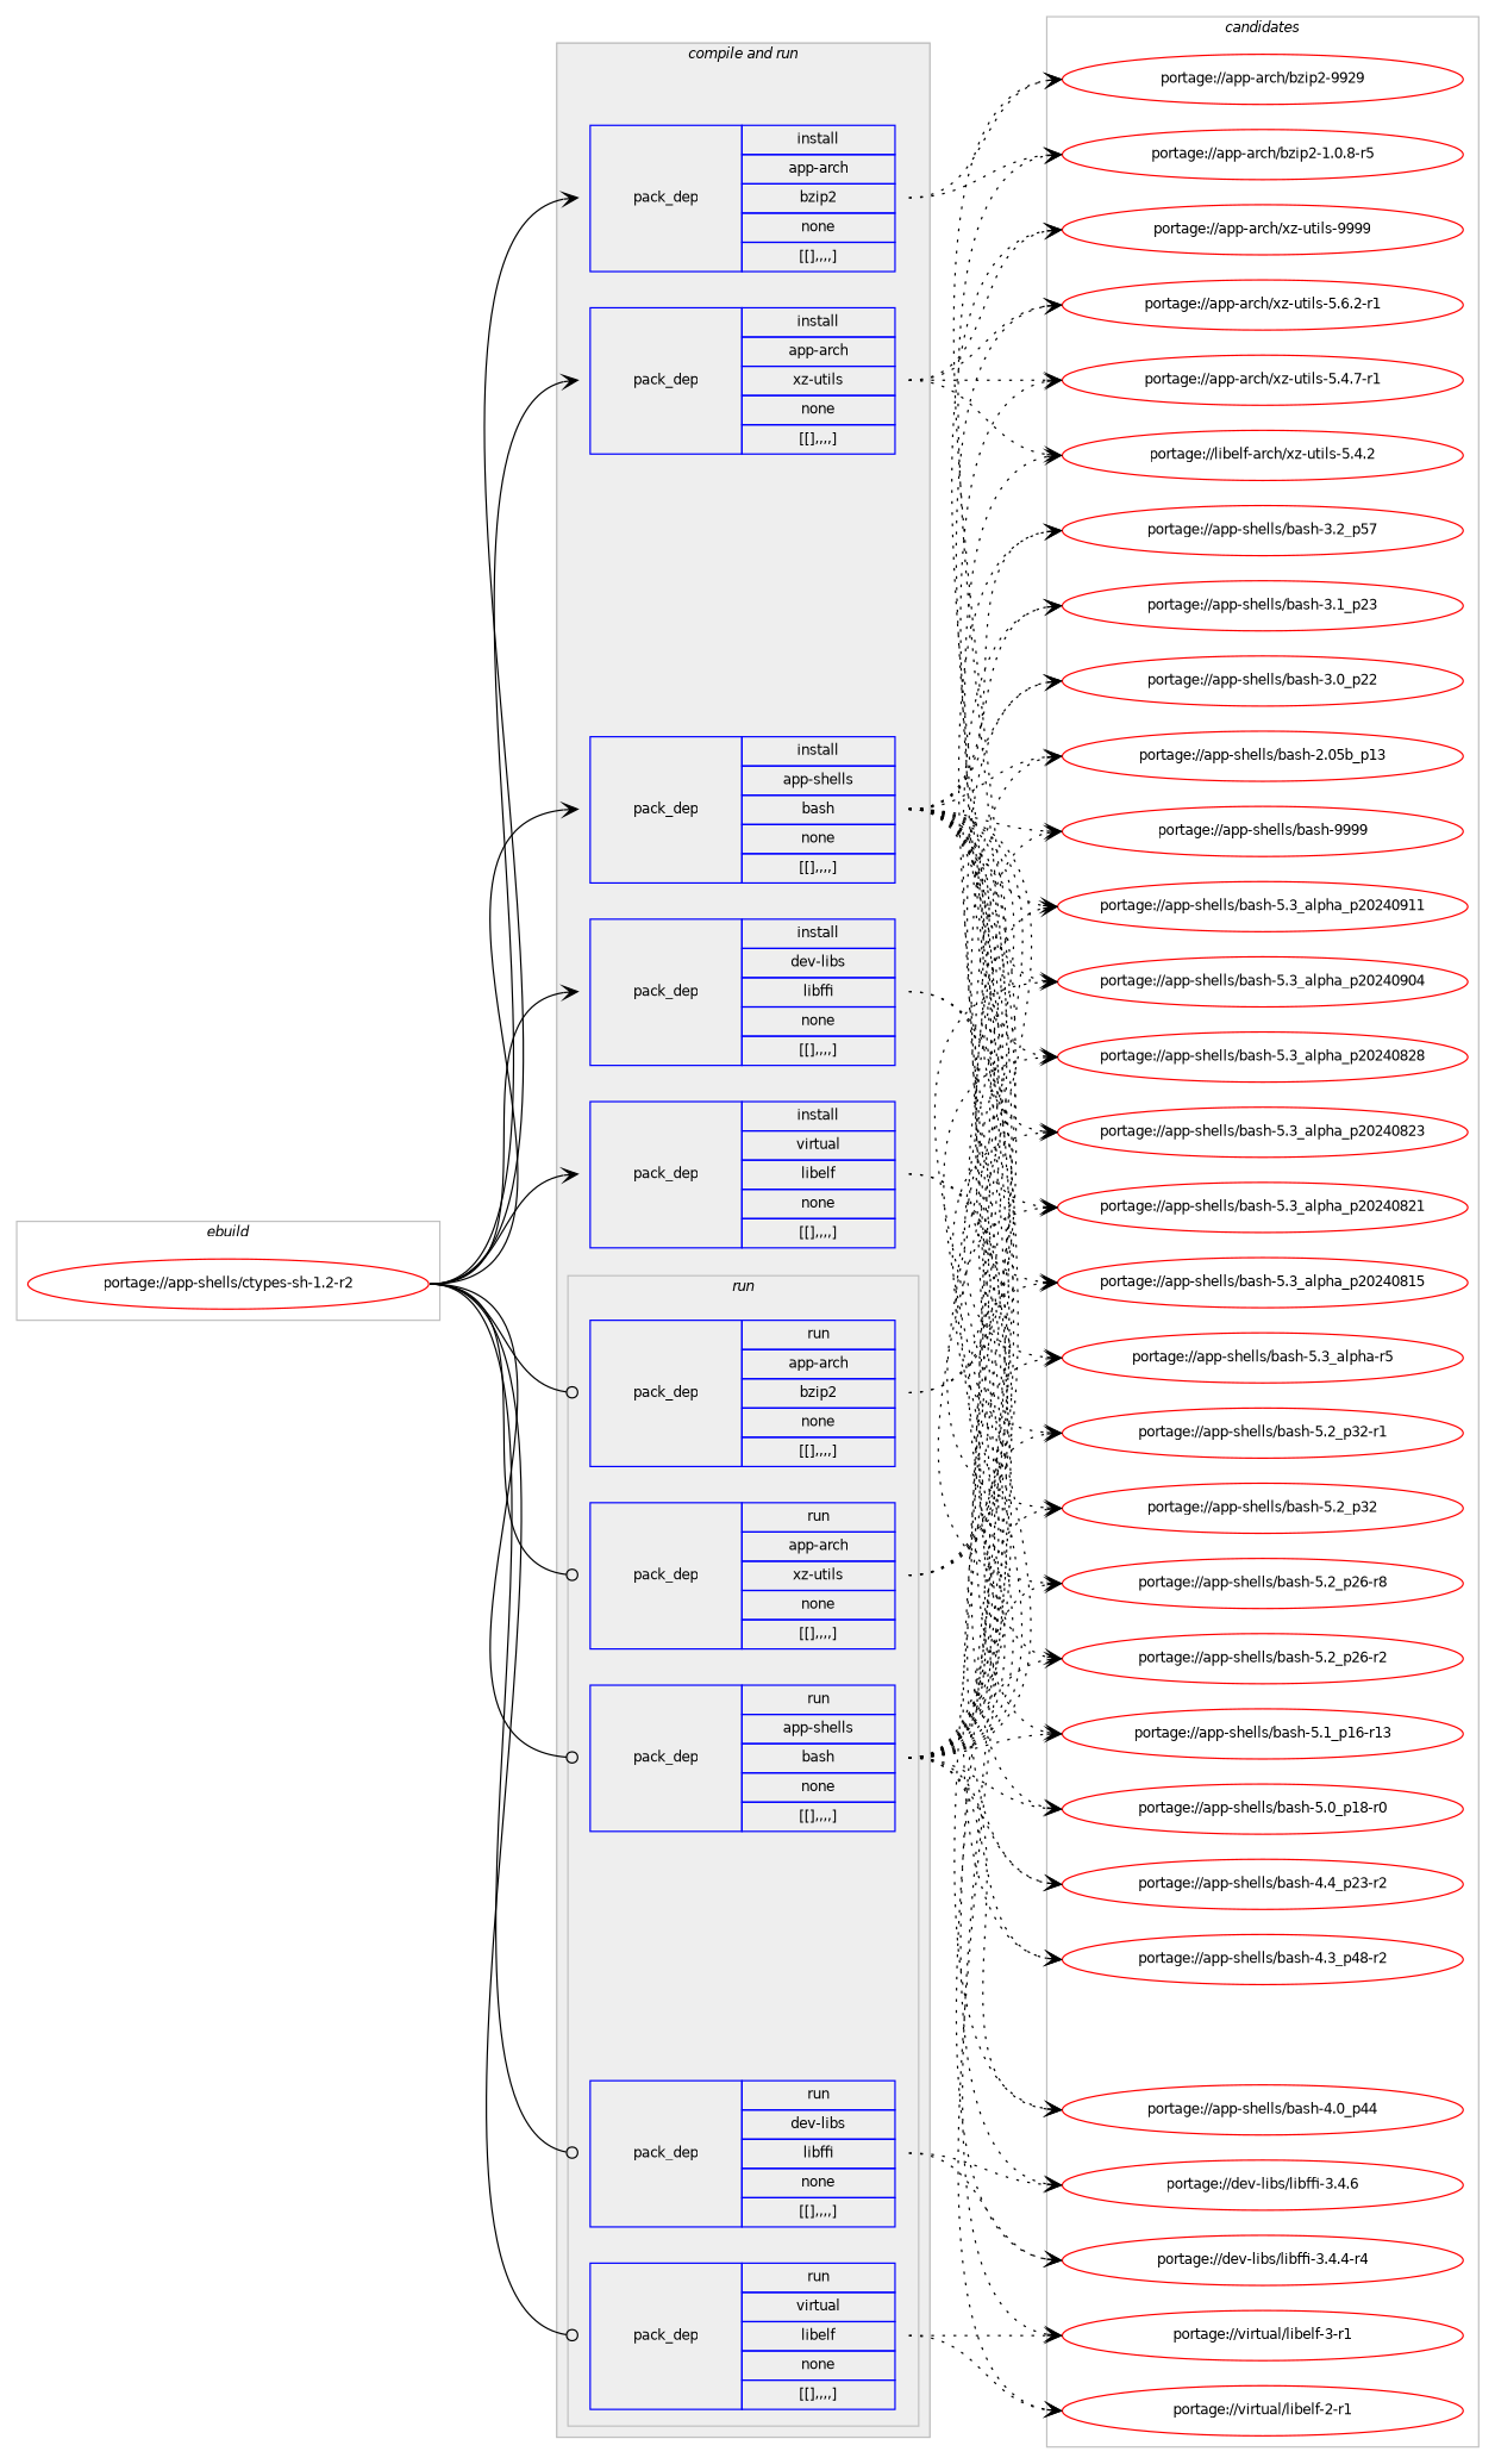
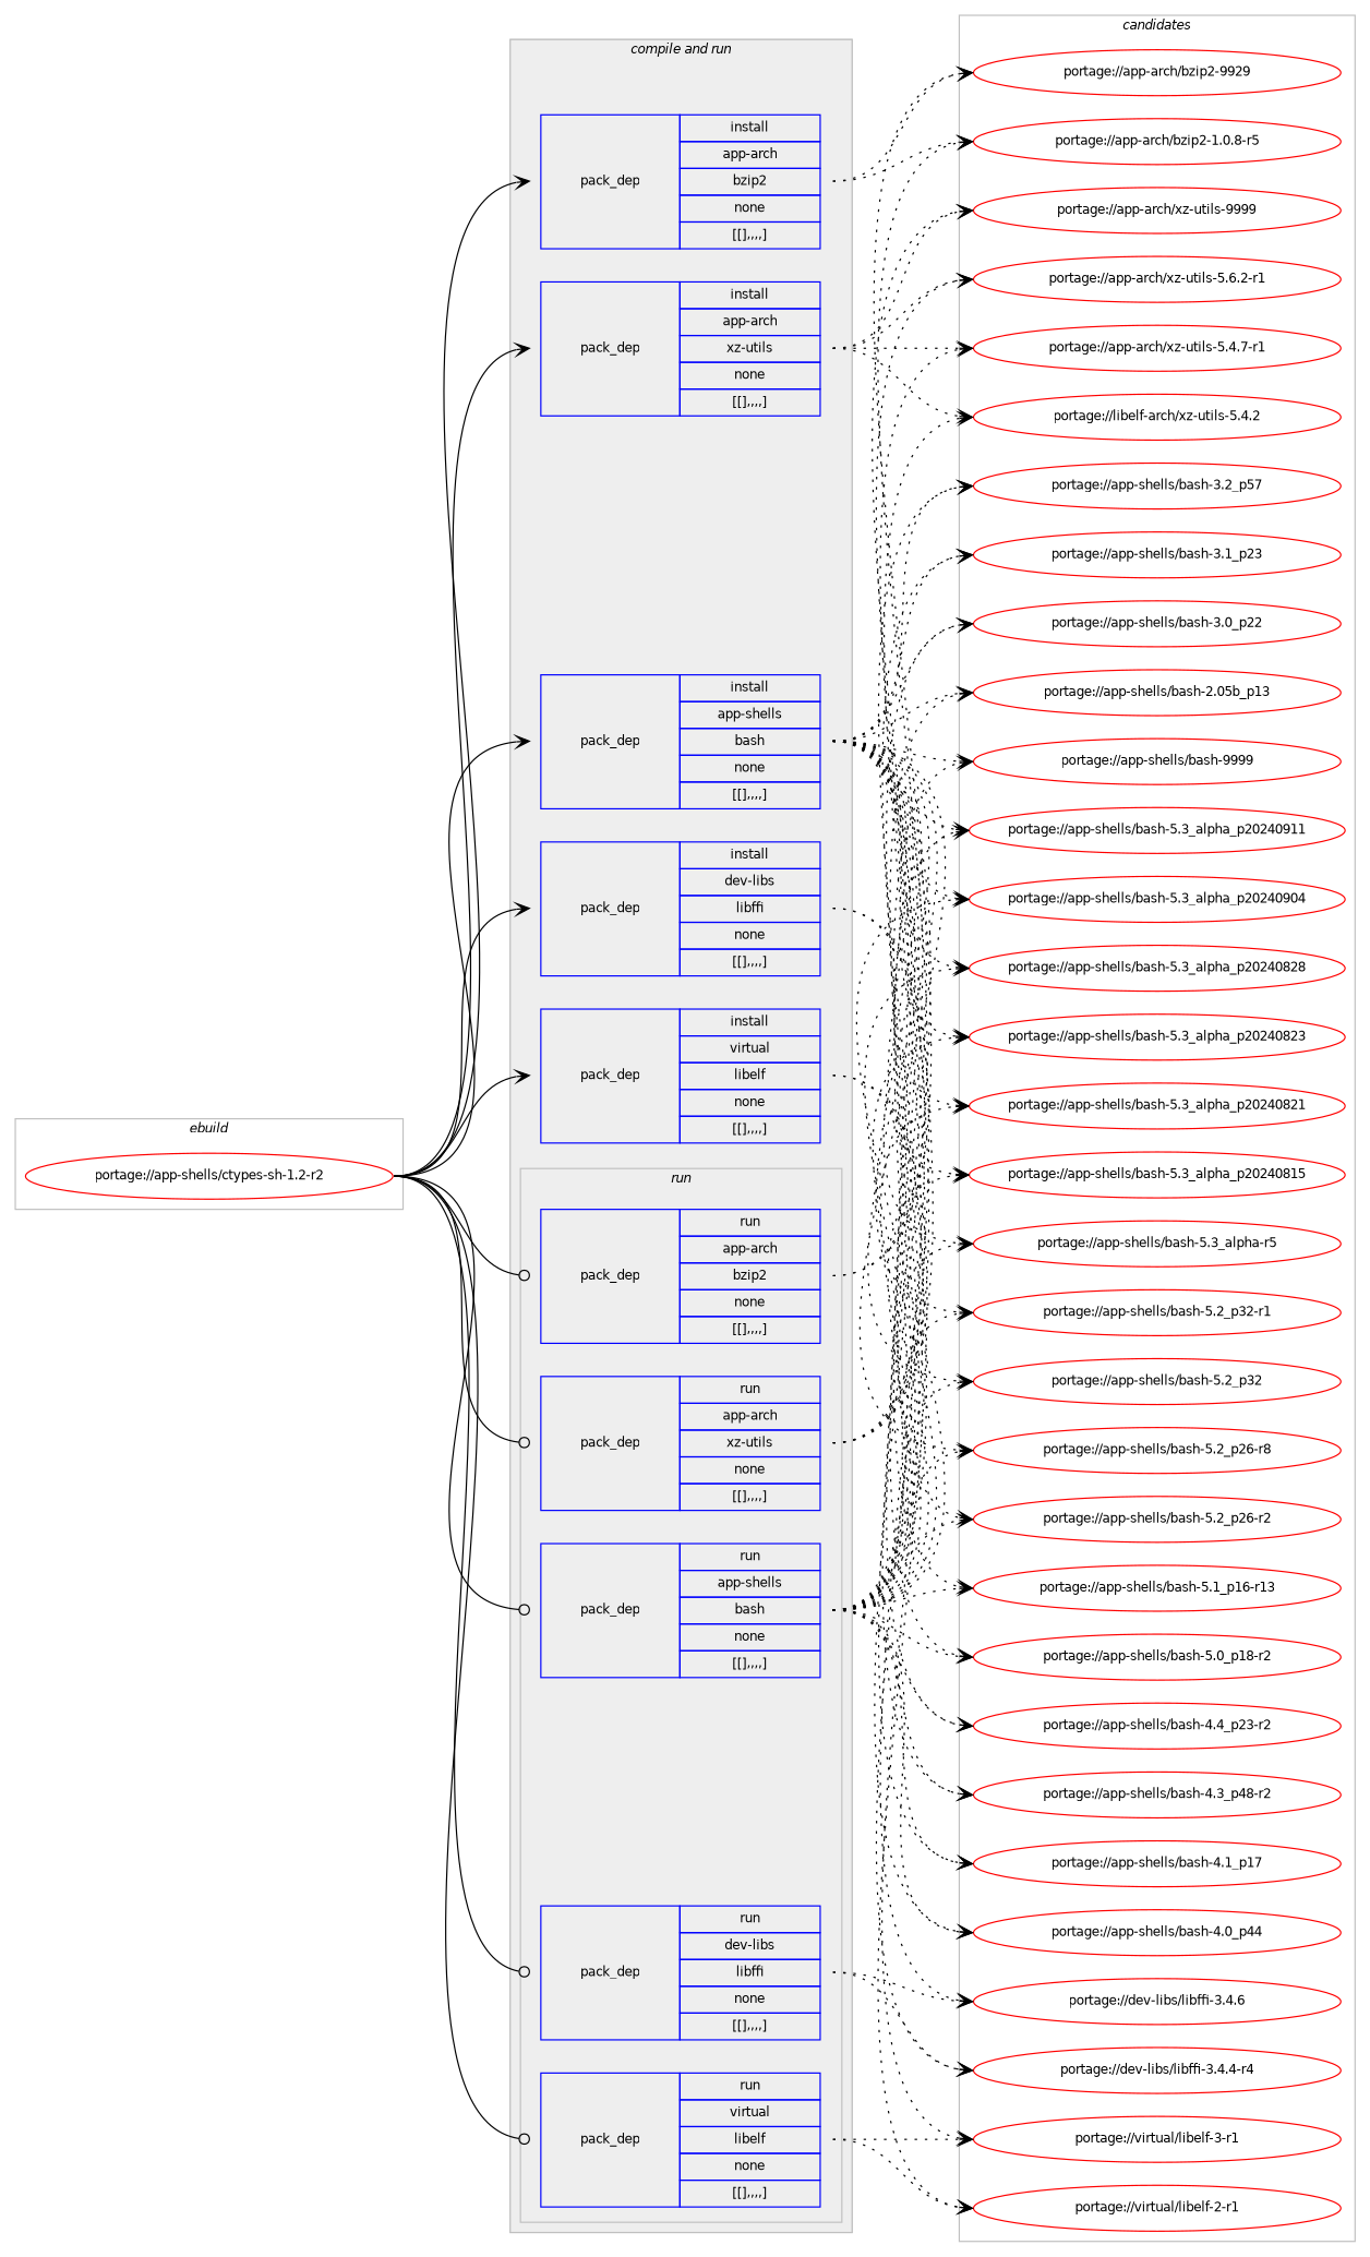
  digraph {
    compound=true
    concentrate=true
    fontname=Helvetica
    fontsize=10
    newrank=true
    rankdir=LR
    ranksep=1.5
    node [color=red fontname=Helvetica fontsize=10]
    edge [arrowhead=vee headport=w style=dotted tailport=e weight=100]
    n1 [label="portage://app-shells/ctypes-sh-1.2-r2" width=4]
    n2 [color=blue label=<<TABLE BORDER="0" CELLBORDER="1" CELLSPACING="0" CELLPADDING="4" WIDTH="220"><TR><TD ROWSPAN="6" CELLPADDING="30">pack_dep</TD></TR><TR><TD WIDTH="110">install</TD></TR><TR><TD>app-arch</TD></TR><TR><TD>bzip2</TD></TR><TR><TD>none</TD></TR><TR><TD>[[],,,,]</TD></TR></TABLE>> shape=none]
    n3 [color=blue label=<<TABLE BORDER="0" CELLBORDER="1" CELLSPACING="0" CELLPADDING="4" WIDTH="220"><TR><TD ROWSPAN="6" CELLPADDING="30">pack_dep</TD></TR><TR><TD WIDTH="110">install</TD></TR><TR><TD>app-arch</TD></TR><TR><TD>xz-utils</TD></TR><TR><TD>none</TD></TR><TR><TD>[[],,,,]</TD></TR></TABLE>> shape=none]
    n4 [color=blue label=<<TABLE BORDER="0" CELLBORDER="1" CELLSPACING="0" CELLPADDING="4" WIDTH="220"><TR><TD ROWSPAN="6" CELLPADDING="30">pack_dep</TD></TR><TR><TD WIDTH="110">install</TD></TR><TR><TD>app-shells</TD></TR><TR><TD>bash</TD></TR><TR><TD>none</TD></TR><TR><TD>[[],,,,]</TD></TR></TABLE>> shape=none]
    n5 [color=blue label=<<TABLE BORDER="0" CELLBORDER="1" CELLSPACING="0" CELLPADDING="4" WIDTH="220"><TR><TD ROWSPAN="6" CELLPADDING="30">pack_dep</TD></TR><TR><TD WIDTH="110">install</TD></TR><TR><TD>dev-libs</TD></TR><TR><TD>libffi</TD></TR><TR><TD>none</TD></TR><TR><TD>[[],,,,]</TD></TR></TABLE>> shape=none]
    n6 [color=blue label=<<TABLE BORDER="0" CELLBORDER="1" CELLSPACING="0" CELLPADDING="4" WIDTH="220"><TR><TD ROWSPAN="6" CELLPADDING="30">pack_dep</TD></TR><TR><TD WIDTH="110">install</TD></TR><TR><TD>virtual</TD></TR><TR><TD>libelf</TD></TR><TR><TD>none</TD></TR><TR><TD>[[],,,,]</TD></TR></TABLE>> shape=none]
    n7 [color=blue label=<<TABLE BORDER="0" CELLBORDER="1" CELLSPACING="0" CELLPADDING="4" WIDTH="220"><TR><TD ROWSPAN="6" CELLPADDING="30">pack_dep</TD></TR><TR><TD WIDTH="110">run</TD></TR><TR><TD>app-arch</TD></TR><TR><TD>bzip2</TD></TR><TR><TD>none</TD></TR><TR><TD>[[],,,,]</TD></TR></TABLE>> shape=none]
    n8 [color=blue label=<<TABLE BORDER="0" CELLBORDER="1" CELLSPACING="0" CELLPADDING="4" WIDTH="220"><TR><TD ROWSPAN="6" CELLPADDING="30">pack_dep</TD></TR><TR><TD WIDTH="110">run</TD></TR><TR><TD>app-arch</TD></TR><TR><TD>xz-utils</TD></TR><TR><TD>none</TD></TR><TR><TD>[[],,,,]</TD></TR></TABLE>> shape=none]
    n9 [color=blue label=<<TABLE BORDER="0" CELLBORDER="1" CELLSPACING="0" CELLPADDING="4" WIDTH="220"><TR><TD ROWSPAN="6" CELLPADDING="30">pack_dep</TD></TR><TR><TD WIDTH="110">run</TD></TR><TR><TD>app-shells</TD></TR><TR><TD>bash</TD></TR><TR><TD>none</TD></TR><TR><TD>[[],,,,]</TD></TR></TABLE>> shape=none]
    n10 [color=blue label=<<TABLE BORDER="0" CELLBORDER="1" CELLSPACING="0" CELLPADDING="4" WIDTH="220"><TR><TD ROWSPAN="6" CELLPADDING="30">pack_dep</TD></TR><TR><TD WIDTH="110">run</TD></TR><TR><TD>dev-libs</TD></TR><TR><TD>libffi</TD></TR><TR><TD>none</TD></TR><TR><TD>[[],,,,]</TD></TR></TABLE>> shape=none]
    n11 [color=blue label=<<TABLE BORDER="0" CELLBORDER="1" CELLSPACING="0" CELLPADDING="4" WIDTH="220"><TR><TD ROWSPAN="6" CELLPADDING="30">pack_dep</TD></TR><TR><TD WIDTH="110">run</TD></TR><TR><TD>virtual</TD></TR><TR><TD>libelf</TD></TR><TR><TD>none</TD></TR><TR><TD>[[],,,,]</TD></TR></TABLE>> shape=none]
    n12 [label="portage://app-arch/bzip2-9929" width=4]
    n13 [label="portage://app-arch/bzip2-1.0.8-r5" width=4]
    n14 [label="portage://app-arch/xz-utils-9999" width=4]
    n15 [label="portage://app-arch/xz-utils-5.6.2-r1" width=4]
    n16 [label="portage://app-arch/xz-utils-5.4.7-r1" width=4]
    n17 [label="portage://libelf-arch/xz-utils-5.4.2" width=4]
    n18 [label="portage://app-shells/bash-9999" width=4]
    n19 [label="portage://app-shells/bash-5.3_alpha_p20240911" width=4]
    n20 [label="portage://app-shells/bash-5.3_alpha_p20240904" width=4]
    n21 [label="portage://app-shells/bash-5.3_alpha_p20240828" width=4]
    n22 [label="portage://app-shells/bash-5.3_alpha_p20240823" width=4]
    n23 [label="portage://app-shells/bash-5.3_alpha_p20240821" width=4]
    n24 [label="portage://app-shells/bash-5.3_alpha_p20240815" width=4]
    n25 [label="portage://app-shells/bash-5.3_alpha-r5" width=4]
    n26 [label="portage://app-shells/bash-5.2_p32-r1" width=4]
    n27 [label="portage://app-shells/bash-5.2_p32" width=4]
    n28 [label="portage://app-shells/bash-5.2_p26-r8" width=4]
    n29 [label="portage://app-shells/bash-5.2_p26-r2" width=4]
    n30 [label="portage://app-shells/bash-5.1_p16-r13" width=4]
-   n31 [label="portage://app-shells/bash-5.0_p18-r0" width=4]
+   n31 [label="portage://app-shells/bash-5.0_p18-r2" width=4]
    n32 [label="portage://app-shells/bash-4.4_p23-r2" width=4]
    n33 [label="portage://app-shells/bash-4.3_p48-r2" width=4]
+   n34 [label="portage://app-shells/bash-4.1_p17" width=4]
    n35 [label="portage://app-shells/bash-4.0_p44" width=4]
    n36 [label="portage://app-shells/bash-3.2_p57" width=4]
    n37 [label="portage://app-shells/bash-3.1_p23" width=4]
    n38 [label="portage://app-shells/bash-3.0_p22" width=4]
    n39 [label="portage://app-shells/bash-2.05b_p13" width=4]
    n40 [label="portage://dev-libs/libffi-3.4.6" width=4]
    n41 [label="portage://dev-libs/libffi-3.4.4-r4" width=4]
    n42 [label="portage://virtual/libelf-3-r1" width=4]
    n43 [label="portage://virtual/libelf-2-r1" width=4]
    subgraph cluster_1 {
      color=gray
      label=<<i>ebuild</i>>
      n1
    }
    subgraph cluster_2 {
      color=gray
      label=<<i>dependencies</i>>
      subgraph cluster_3 {
        color=gray
        fillcolor="#eeeeee"
        label=<<i>compile</i>>
        style=filled
        subgraph sub_4 {
          color=gray
          fillcolor="#eeeeee"
          label=<<i>compile</i>>
          style=filled
          n2
        }
        subgraph sub_5 {
          color=gray
          fillcolor="#eeeeee"
          label=<<i>compile</i>>
          style=filled
          n3
        }
        subgraph sub_6 {
          color=gray
          fillcolor="#eeeeee"
          label=<<i>compile</i>>
          style=filled
          n4
        }
        subgraph sub_7 {
          color=gray
          fillcolor="#eeeeee"
          label=<<i>compile</i>>
          style=filled
          n5
        }
        subgraph sub_8 {
          color=gray
          fillcolor="#eeeeee"
          label=<<i>compile</i>>
          style=filled
          n6
        }
      }
      subgraph cluster_9 {
        color=gray
        fillcolor="#eeeeee"
        label=<<i>compile and run</i>>
        style=filled
      }
      subgraph cluster_10 {
        color=gray
        fillcolor="#eeeeee"
        label=<<i>run</i>>
        style=filled
        subgraph sub_11 {
          color=gray
          fillcolor="#eeeeee"
          label=<<i>run</i>>
          style=filled
          n7
        }
        subgraph sub_12 {
          color=gray
          fillcolor="#eeeeee"
          label=<<i>run</i>>
          style=filled
          n8
        }
        subgraph sub_13 {
          color=gray
          fillcolor="#eeeeee"
          label=<<i>run</i>>
          style=filled
          n9
        }
        subgraph sub_14 {
          color=gray
          fillcolor="#eeeeee"
          label=<<i>run</i>>
          style=filled
          n10
        }
        subgraph sub_15 {
          color=gray
          fillcolor="#eeeeee"
          label=<<i>run</i>>
          style=filled
          n11
        }
      }
    }
    subgraph cluster_16 {
      color=gray
      label=<<i>candidates</i>>
      rank=same
      subgraph sub_17 {
        color=black
        label=<<i>candidates</i>>
        nodesep=1
        rank=same
        n12
        n13
      }
      subgraph sub_18 {
        color=black
        label=<<i>candidates</i>>
        nodesep=1
        rank=same
        n14
        n15
        n16
        n17
      }
      subgraph sub_19 {
        color=black
        label=<<i>candidates</i>>
        nodesep=1
        rank=same
        n18
        n19
        n20
        n21
        n22
        n23
        n24
        n25
        n26
        n27
        n28
        n29
        n30
        n31
        n32
        n33
+       n34
        n35
        n36
        n37
        n38
        n39
      }
      subgraph sub_20 {
        color=black
        label=<<i>candidates</i>>
        nodesep=1
        rank=same
        n40
        n41
      }
      subgraph sub_21 {
        color=black
        label=<<i>candidates</i>>
        nodesep=1
        rank=same
        n42
        n43
      }
      subgraph sub_22 {
        color=black
        label=<<i>candidates</i>>
        nodesep=1
        rank=same
        n12
        n13
      }
      subgraph sub_23 {
        color=black
        label=<<i>candidates</i>>
        nodesep=1
        rank=same
        n14
        n15
        n16
        n17
      }
      subgraph sub_24 {
        color=black
        label=<<i>candidates</i>>
        nodesep=1
        rank=same
        n18
        n19
        n20
        n21
        n22
        n23
        n24
        n25
        n26
        n27
        n28
        n29
        n30
        n31
        n32
        n33
+       n34
        n35
        n36
        n37
        n38
        n39
      }
      subgraph sub_25 {
        color=black
        label=<<i>candidates</i>>
        nodesep=1
        rank=same
        n40
        n41
      }
      subgraph sub_26 {
        color=black
        label=<<i>candidates</i>>
        nodesep=1
        rank=same
        n42
        n43
      }
    }
    n1 -> n2 [style=solid weight=20]
    n1 -> n3 [style=solid weight=20]
    n1 -> n4 [style=solid weight=20]
    n1 -> n5 [style=solid weight=20]
    n1 -> n6 [style=solid weight=20]
    n1 -> n7 [arrowhead=odot style=solid weight=20]
    n1 -> n8 [arrowhead=odot style=solid weight=20]
    n1 -> n9 [arrowhead=odot style=solid weight=20]
    n1 -> n10 [arrowhead=odot style=solid weight=20]
    n1 -> n11 [arrowhead=odot style=solid weight=20]
    n2 -> n12
    n2 -> n13
    n3 -> n14
    n3 -> n15
    n3 -> n16
    n3 -> n17
    n4 -> n18
    n4 -> n19
    n4 -> n20
    n4 -> n21
    n4 -> n22
    n4 -> n23
    n4 -> n24
    n4 -> n25
    n4 -> n26
    n4 -> n27
    n4 -> n28
    n4 -> n29
    n4 -> n30
    n4 -> n31
    n4 -> n32
    n4 -> n33
+   n4 -> n34
    n4 -> n35
    n4 -> n36
    n4 -> n37
    n4 -> n38
    n4 -> n39
    n5 -> n40
    n5 -> n41
    n6 -> n42
    n6 -> n43
    n7 -> n12
    n7 -> n13
    n8 -> n14
    n8 -> n15
    n8 -> n16
    n8 -> n17
    n9 -> n18
    n9 -> n19
    n9 -> n20
    n9 -> n21
    n9 -> n22
    n9 -> n23
    n9 -> n24
    n9 -> n25
    n9 -> n26
    n9 -> n27
    n9 -> n28
    n9 -> n29
    n9 -> n30
    n9 -> n31
    n9 -> n32
    n9 -> n33
+   n9 -> n34
    n9 -> n35
    n9 -> n36
    n9 -> n37
    n9 -> n38
    n9 -> n39
    n10 -> n40
    n10 -> n41
    n11 -> n42
    n11 -> n43
  }
